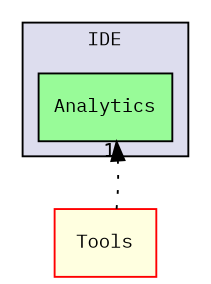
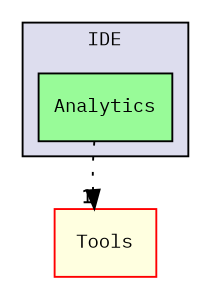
  digraph {
    compound=true
    fontname="IBM Plex Mono"
    node [fontname="IBM Plex Mono" fontsize=10 shape=box style=filled]
    n1 [fillcolor=palegreen label=Analytics pencolor=black]
    n2 [color=red fillcolor=lightyellow label=Tools]
    subgraph cluster_1 {
      bgcolor="#ddddee"
      fontsize=10
      label=IDE
      pencolor=black
      n1
    }
-   n2 -> n1 [headlabel=1 labeldistance=1.5 labelfontname=Helvetica labelfontsize=10 style=dotted arrowhead=normal fontname="IBM Plex Mono"]
+   n1 -> n2 [headlabel=1 labeldistance=1.5 labelfontname=Helvetica labelfontsize=10 style=dotted arrowhead=normal fontname="IBM Plex Mono"]
  }
